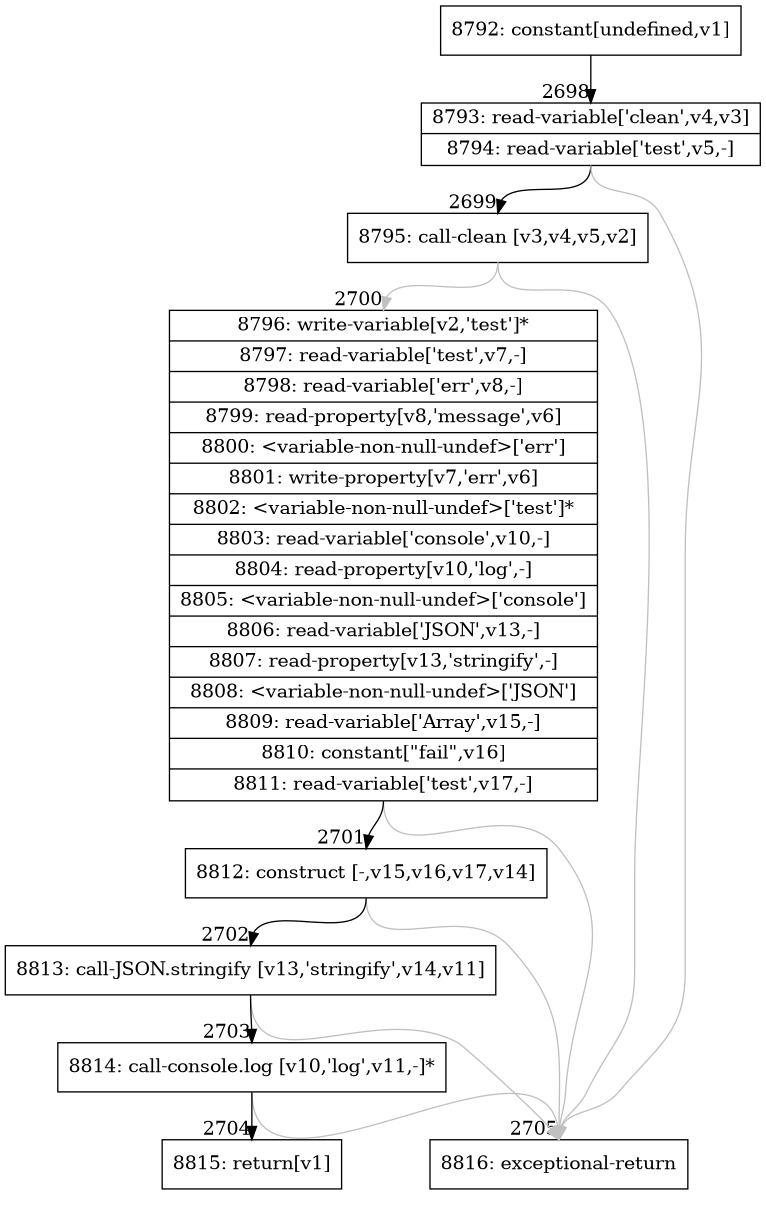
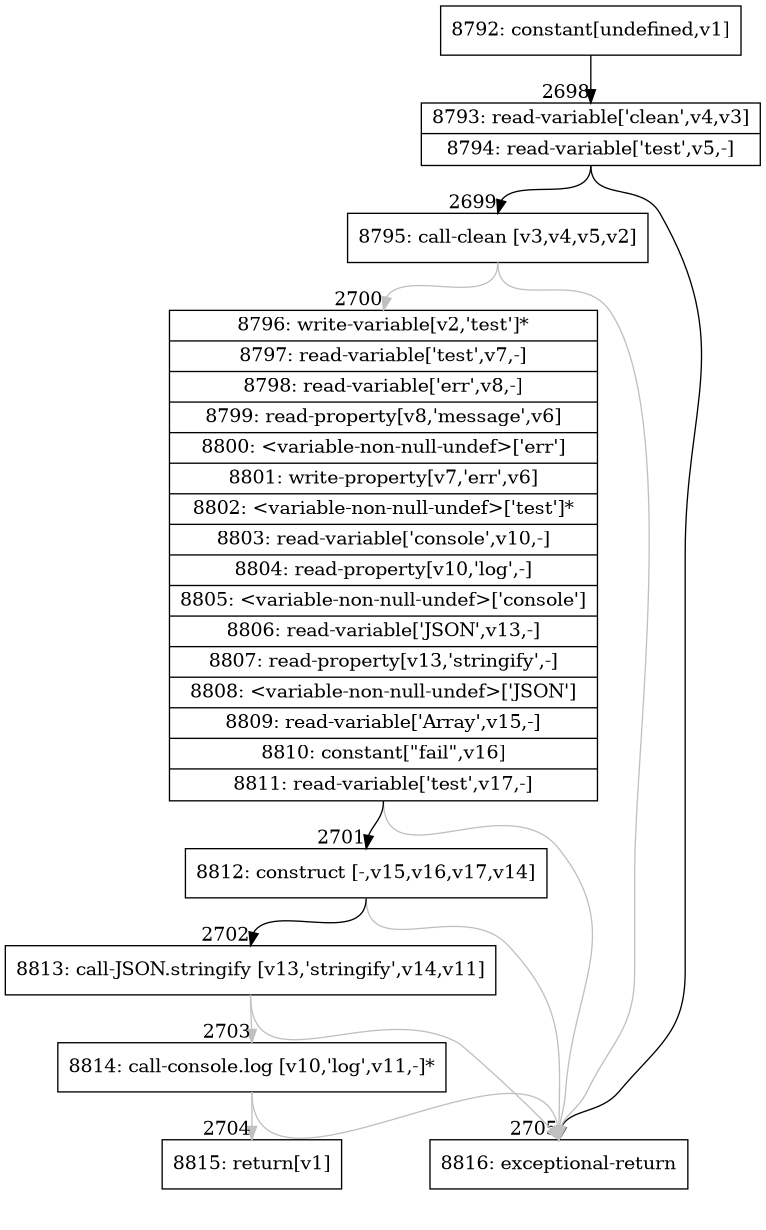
  digraph {
    rankdir=TD
    node [shape=record]
    edge [headport=n tailport=s color=gray]
    n1 [label="{8792: constant[undefined,v1]}"]
    n2 [label="{8793: read-variable['clean',v4,v3]|8794: read-variable['test',v5,-]}"]
    n3 [label="{8795: call-clean [v3,v4,v5,v2]}"]
    n4 [label="{8816: exceptional-return}"]
    n5 [label="{8796: write-variable[v2,'test']*|8797: read-variable['test',v7,-]|8798: read-variable['err',v8,-]|8799: read-property[v8,'message',v6]|8800: \<variable-non-null-undef\>['err']|8801: write-property[v7,'err',v6]|8802: \<variable-non-null-undef\>['test']*|8803: read-variable['console',v10,-]|8804: read-property[v10,'log',-]|8805: \<variable-non-null-undef\>['console']|8806: read-variable['JSON',v13,-]|8807: read-property[v13,'stringify',-]|8808: \<variable-non-null-undef\>['JSON']|8809: read-variable['Array',v15,-]|8810: constant[\"fail\",v16]|8811: read-variable['test',v17,-]}"]
    n6 [label="{8812: construct [-,v15,v16,v17,v14]}"]
    n7 [label="{8813: call-JSON.stringify [v13,'stringify',v14,v11]}"]
    n8 [label="{8814: call-console.log [v10,'log',v11,-]*}"]
    n9 [label="{8815: return[v1]}"]
    n1 -> n2 [headlabel="      2698" color=""]
    n2 -> n3 [headlabel="      2699" color=""]
-   n2 -> n4 [headlabel="      2705"]
+   n2 -> n4 [color=black headlabel="      2705"]
    n3 -> n4
    n3 -> n5 [headlabel="      2700"]
    n5 -> n4
    n5 -> n6 [headlabel="      2701" color=""]
    n6 -> n4
    n6 -> n7 [headlabel="      2702" color=""]
    n7 -> n4
-   n7 -> n8 [headlabel="      2703" color=""]
+   n7 -> n8 [headlabel="      2703"]
    n8 -> n4
-   n8 -> n9 [headlabel="      2704" color=""]
+   n8 -> n9 [headlabel="      2704"]
  }
